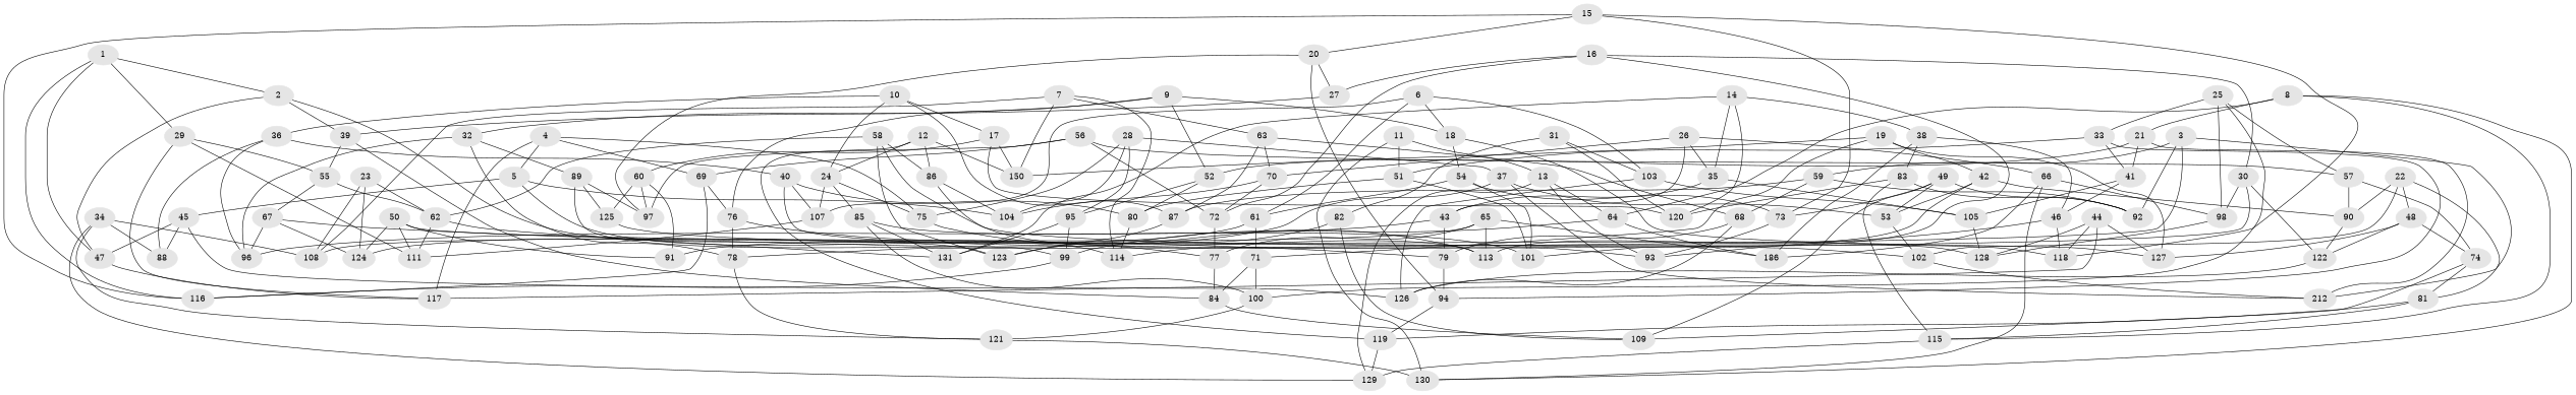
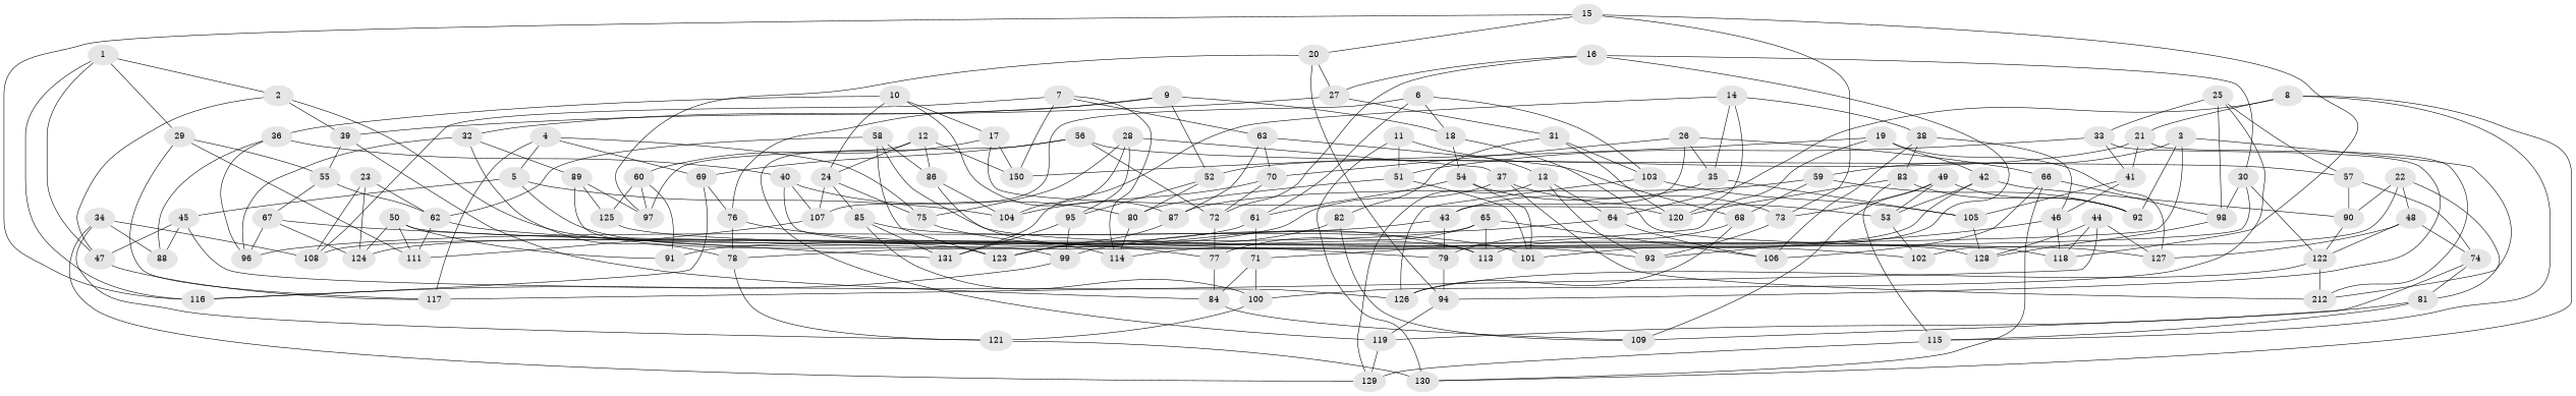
  graph {
    node [color=gray90 style=filled]
    1
    2
    29
    47
    116
    39
    123
    117
    55
    111
    84
    3
    59
    92
    n15 [label=212]
    114
    87
    68
    4
    5
    69
    75
    45
    104
    76
    113
    88
    126
    6
    18
    61
    103
    107
    54
    127
    71
    91
    105
    7
    63
    108
    n42 [label=150]
    70
    8
    21
    64
    115
    130
    52
    41
-   106 [label=186]
+   106
    99
    129
    9
    32
    78
    89
    96
    95
    80
    77
    10
    17
    24
    36
    120
    60
    85
    40
    11
    13
    51
    93
    101
    82
    109
    12
    86
    119
    14
    35
    38
    131
    43
    46
    83
    15
    20
    73
    118
    27
    94
    97
    16
    30
    72
    31
    98
    122
    125
    19
    42
    90
    53
    100
    22
    48
    81
    102
    74
    23
    62
    124
    25
    33
    57
    128
    121
    26
    66
    79
    28
    37
    67
    34
    44
    49
    50
    56
    58
    65
    1 -- 2
    1 -- 29
    1 -- 47
    1 -- 116
    2 -- 47
    2 -- 39
    2 -- 123
    29 -- 117
    29 -- 55
    29 -- 111
    47 -- 117
    39 -- 55
    39 -- 84
    55 -- 62
    55 -- 67
    84 -- 109
    3 -- 59
    3 -- 92
    3 -- n15
    3 -- 114
    59 -- 92
    59 -- 87
    59 -- 68
    87 -- 123
    68 -- 126
    68 -- 79
    4 -- 117
    4 -- 5
    4 -- 69
    4 -- 75
    5 -- 114
    5 -- 45
    5 -- 104
    69 -- 116
    69 -- 76
    75 -- 113
    45 -- 47
    45 -- 88
    45 -- 126
    76 -- 78
    76 -- 77
    6 -- 18
    6 -- 61
    6 -- 103
    6 -- 107
    18 -- 54
    18 -- 127
    61 -- 71
    61 -- 91
    103 -- 126
    103 -- 105
    107 -- 111
    54 -- 61
    54 -- 101
    54 -- 73
    71 -- 84
    71 -- 100
    105 -- 128
    7 -- 114
    7 -- 63
    7 -- 108
    7 -- n42
    63 -- 87
    63 -- 68
    63 -- 70
    70 -- 104
    70 -- 72
    8 -- 21
    8 -- 64
    8 -- 115
    8 -- 130
    21 -- n15
    21 -- 52
    21 -- 41
    64 -- 106
    64 -- 99
    115 -- 129
    52 -- 95
    52 -- 80
    41 -- 105
    41 -- 46
    99 -- 116
    9 -- 76
    9 -- 18
    9 -- 52
    9 -- 32
    32 -- 78
    32 -- 89
    32 -- 96
    78 -- 121
    89 -- 99
    89 -- 97
    89 -- 125
    95 -- 99
    95 -- 131
    80 -- 114
    77 -- 84
    10 -- 87
    10 -- 17
    10 -- 24
    10 -- 36
    17 -- n42
    17 -- 120
    17 -- 60
    24 -- 75
    24 -- 107
    24 -- 85
    36 -- 88
    36 -- 96
    36 -- 40
    60 -- 91
    60 -- 97
    60 -- 125
    85 -- 101
    85 -- 131
    85 -- 100
    40 -- 107
    40 -- 80
    40 -- 93
    11 -- 130
    11 -- 13
    11 -- 51
    13 -- 64
    13 -- 129
    13 -- 93
    51 -- 80
    51 -- 101
    82 -- 123
    82 -- 109
    12 -- n42
    12 -- 24
    12 -- 86
    12 -- 119
    86 -- 104
    86 -- 113
    119 -- 129
    14 -- 120
    14 -- 35
    14 -- 38
    14 -- 131
    35 -- 105
    35 -- 43
    38 -- 106
    38 -- 46
    38 -- 83
    43 -- 96
    43 -- 79
    46 -- 93
    46 -- 118
    83 -- 92
    83 -- 115
    83 -- 120
    15 -- 116
    15 -- 20
    15 -- 73
    15 -- 118
    20 -- 27
    20 -- 94
    20 -- 97
    73 -- 93
    27 -- 39
+   27 -- 31
    94 -- 119
    16 -- 101
    16 -- 27
    16 -- 30
    16 -- 72
    30 -- 78
    30 -- 98
    30 -- 122
    72 -- 77
    31 -- 103
    31 -- 120
    31 -- 82
    98 -- 128
    122 -- 126
    125 -- 128
    19 -- 127
    19 -- 71
    19 -- n42
    19 -- 42
    42 -- 113
    42 -- 90
    42 -- 53
    90 -- 122
    53 -- 102
    100 -- 121
    22 -- 90
    22 -- 48
    22 -- 81
    22 -- 102
    48 -- 127
    48 -- 122
    48 -- 74
    81 -- 115
    81 -- 119
-   102 -- n15
+   122 -- n15
    74 -- 109
    74 -- 81
    23 -- 108
    23 -- 62
    23 -- 124
    62 -- 111
    62 -- 131
    25 -- 98
    25 -- 100
    25 -- 33
    25 -- 57
    33 -- 41
    33 -- 51
    33 -- 94
    57 -- 90
    57 -- 74
    121 -- 130
    26 -- 70
    26 -- 35
    26 -- 43
    26 -- 66
    66 -- 130
    66 -- 106
    66 -- 98
    79 -- 94
    28 -- 75
    28 -- 104
    28 -- 95
    28 -- 37
    37 -- n15
    37 -- 53
    37 -- 124
    67 -- 96
    67 -- 124
    67 -- 79
    34 -- 88
    34 -- 108
    34 -- 129
    34 -- 121
    44 -- 117
    44 -- 127
    44 -- 118
    44 -- 128
    49 -- 92
    49 -- 109
    49 -- 73
    49 -- 53
    50 -- 111
    50 -- 91
    50 -- 102
    50 -- 124
    56 -- 69
    56 -- 97
    56 -- 72
    56 -- 57
    58 -- 123
    58 -- 86
    58 -- 118
    58 -- 62
    65 -- 113
    65 -- 108
    65 -- 106
    65 -- 77
  }
